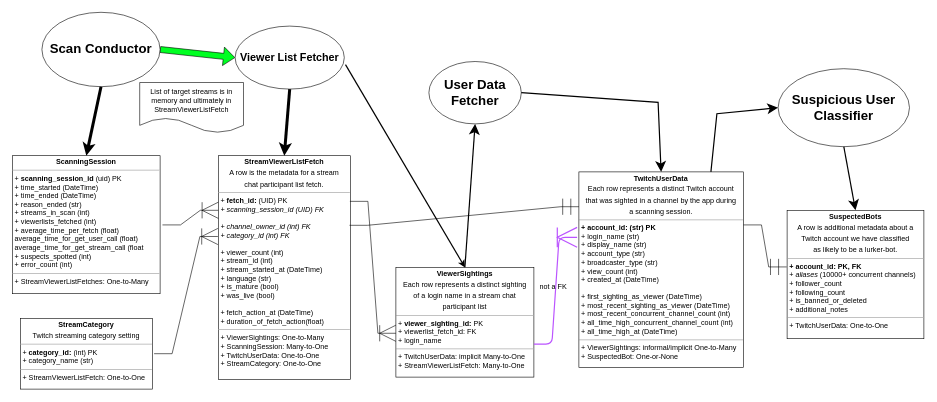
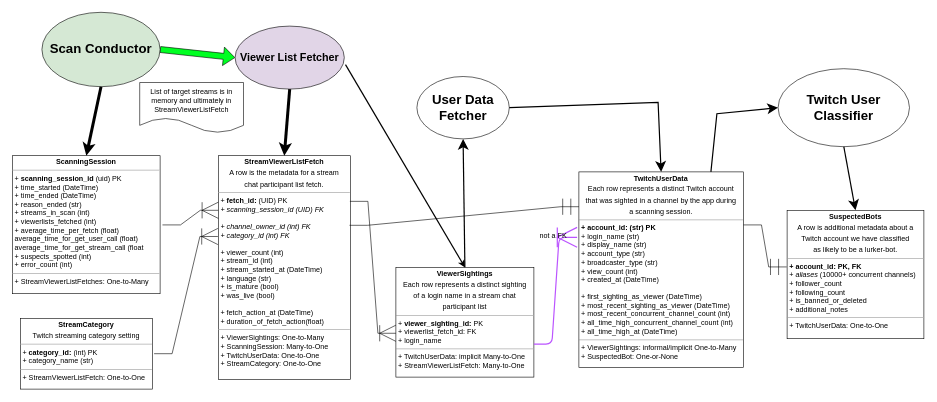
  <mxCell id="0" />
  <mxCell id="1" parent="0" />
  <mxCell id="2" value="&lt;p style=&quot;margin:0px;margin-top:4px;text-align:center;&quot;&gt;&lt;b&gt;TwitchUserData&lt;/b&gt;&lt;/p&gt;&lt;p style=&quot;margin:0px;margin-top:4px;text-align:center;&quot;&gt;Each row represents a distinct Twitch account&lt;/p&gt;&lt;p style=&quot;margin:0px;margin-top:4px;text-align:center;&quot;&gt;that was sighted in a channel by the app during&lt;/p&gt;&lt;p style=&quot;margin:0px;margin-top:4px;text-align:center;&quot;&gt;a scanning session.&lt;br&gt;&lt;/p&gt;&lt;hr size=&quot;1&quot;&gt;&lt;p style=&quot;margin:0px;margin-left:4px;&quot;&gt;&lt;b&gt;+ account_id: (str) PK&lt;/b&gt;&lt;br&gt;+ login_name (str)&lt;br&gt;&lt;/p&gt;&lt;p style=&quot;margin:0px;margin-left:4px;&quot;&gt;+ display_name (str)&lt;br&gt;&lt;/p&gt;&lt;p style=&quot;margin:0px;margin-left:4px;&quot;&gt;+ account_type (str)&lt;br&gt;&lt;/p&gt;&lt;p style=&quot;margin:0px;margin-left:4px;&quot;&gt;+ broadcaster_type (str)&lt;br&gt;&lt;/p&gt;&lt;p style=&quot;margin:0px;margin-left:4px;&quot;&gt;+ view_count (int)&lt;br&gt;&lt;/p&gt;&lt;p style=&quot;margin:0px;margin-left:4px;&quot;&gt;+ created_at (DateTime)&lt;br&gt;&lt;/p&gt;&lt;p style=&quot;margin:0px;margin-left:4px;&quot;&gt;&lt;br&gt;&lt;/p&gt;&lt;p style=&quot;margin:0px;margin-left:4px;&quot;&gt;+ first_sighting_as_viewer (DateTime)&lt;/p&gt;&lt;p style=&quot;margin:0px;margin-left:4px;&quot;&gt;+ most_recent_sighting_as_viewer (DateTime)&lt;/p&gt;&lt;p style=&quot;margin:0px;margin-left:4px;&quot;&gt;+ most_recent_concurrent_channel_count (int)&lt;br&gt;&lt;/p&gt;&lt;p style=&quot;margin:0px;margin-left:4px;&quot;&gt;+ all_time_high_concurrent_channel_count (int)&lt;br&gt;&lt;/p&gt;&lt;p style=&quot;margin:0px;margin-left:4px;&quot;&gt;+ all_time_high_at (DateTime)&lt;br&gt;&lt;/p&gt;&lt;hr size=&quot;1&quot;&gt;&lt;p style=&quot;margin:0px;margin-left:4px;&quot;&gt;+ ViewerSightings: informal/implicit One-to-Many&lt;/p&gt;&lt;p style=&quot;margin:0px;margin-left:4px;&quot;&gt;+ SuspectedBot: One-or-None&lt;br&gt;&lt;br&gt;&lt;/p&gt;" style="verticalAlign=top;align=left;overflow=fill;fontSize=12;fontFamily=Helvetica;html=1;rounded=0;shadow=0;comic=0;labelBackgroundColor=none;strokeWidth=1" parent="1" vertex="1"><mxGeometry x="964" y="286" width="274" height="326" as="geometry" /></mxCell>
  <mxCell id="3" value="&lt;p style=&quot;margin:0px;margin-top:4px;text-align:center;&quot;&gt;&lt;b&gt;SuspectedBots&lt;/b&gt;&lt;/p&gt;&lt;p style=&quot;margin:0px;margin-top:4px;text-align:center;&quot;&gt;A row is additional metadata about a&lt;/p&gt;&lt;p style=&quot;margin:0px;margin-top:4px;text-align:center;&quot;&gt;Twitch account we have classified&lt;/p&gt;&lt;p style=&quot;margin:0px;margin-top:4px;text-align:center;&quot;&gt;as likely to be a lurker-bot.&lt;br&gt;&lt;/p&gt;&lt;hr size=&quot;1&quot;&gt;&lt;p style=&quot;margin:0px;margin-left:4px;&quot;&gt;&lt;b&gt;+ account_id: PK, FK&lt;/b&gt;&lt;br&gt;+ &lt;i&gt;aliases &lt;/i&gt;(10000+ concurrent channels)&lt;/p&gt;&lt;p style=&quot;margin:0px;margin-left:4px;&quot;&gt;+ follower_count&lt;/p&gt;&lt;p style=&quot;margin:0px;margin-left:4px;&quot;&gt;+ following_count&lt;/p&gt;&lt;p style=&quot;margin:0px;margin-left:4px;&quot;&gt;+ is_banned_or_deleted&lt;/p&gt;&lt;p style=&quot;margin:0px;margin-left:4px;&quot;&gt;+ additional_notes&lt;/p&gt;&lt;hr size=&quot;1&quot;&gt;&lt;p style=&quot;margin:0px;margin-left:4px;&quot;&gt;+ TwitchUserData: One-to-One&lt;br&gt;&lt;br&gt;&lt;/p&gt;" style="verticalAlign=top;align=left;overflow=fill;fontSize=12;fontFamily=Helvetica;html=1;rounded=0;shadow=0;comic=0;labelBackgroundColor=none;strokeWidth=1" parent="1" vertex="1"><mxGeometry x="1311" y="350" width="228" height="214" as="geometry" /></mxCell>
  <mxCell id="4" value="&lt;p style=&quot;margin:0px;margin-top:4px;text-align:center;&quot;&gt;&lt;b&gt;ViewerSightings&lt;/b&gt;&lt;/p&gt;&lt;p style=&quot;margin:0px;margin-top:4px;text-align:center;&quot;&gt;Each row represents a distinct sighting&lt;/p&gt;&lt;p style=&quot;margin:0px;margin-top:4px;text-align:center;&quot;&gt;of a login name in a stream chat&lt;/p&gt;&lt;p style=&quot;margin:0px;margin-top:4px;text-align:center;&quot;&gt;participant list&lt;br&gt;&lt;/p&gt;&lt;hr size=&quot;1&quot;&gt;&lt;p style=&quot;margin:0px;margin-left:4px;&quot;&gt;+ &lt;b&gt;viewer_sighting_id:&lt;/b&gt; PK&lt;/p&gt;&lt;p style=&quot;margin:0px;margin-left:4px;&quot;&gt;+ viewerlist_fetch_id: FK&lt;br&gt;&lt;/p&gt;&lt;p style=&quot;margin:0px;margin-left:4px;&quot;&gt;+ login_name&lt;/p&gt;&lt;hr size=&quot;1&quot;&gt;&lt;p style=&quot;margin:0px;margin-left:4px;&quot;&gt;+ TwitchUserData: implicit Many-to-One&lt;/p&gt;&lt;p style=&quot;margin:0px;margin-left:4px;&quot;&gt;+ StreamViewerListFetch: Many-to-One&lt;/p&gt;" style="verticalAlign=top;align=left;overflow=fill;fontSize=12;fontFamily=Helvetica;html=1;rounded=0;shadow=0;comic=0;labelBackgroundColor=none;strokeWidth=1" parent="1" vertex="1"><mxGeometry x="659" y="445" width="230" height="183" as="geometry" /></mxCell>
  <mxCell id="5" value="" style="shape=flexArrow;endArrow=classic;html=1;rounded=0;exitX=1;exitY=0.5;exitDx=0;exitDy=0;entryX=0;entryY=0.5;entryDx=0;entryDy=0;fillColor=#00FF22;fillStyle=solid;" parent="1" source="9" target="19" edge="1"><mxGeometry width="50" height="50" relative="1" as="geometry"><mxPoint x="357" y="-45.5" as="sourcePoint" /><mxPoint x="257" y="-46" as="targetPoint" /></mxGeometry></mxCell>
- <mxCell id="6" value="&lt;font style=&quot;font-size: 22px;&quot;&gt;&lt;b&gt;User Data Fetcher&lt;br&gt;&lt;/b&gt;&lt;/font&gt;" style="ellipse;whiteSpace=wrap;html=1;" parent="1" vertex="1"><mxGeometry x="714" y="102" width="154" height="104" as="geometry" /></mxCell>
+ <mxCell id="6" value="&lt;font style=&quot;font-size: 22px;&quot;&gt;&lt;b&gt;User Data Fetcher&lt;br&gt;&lt;/b&gt;&lt;/font&gt;" style="ellipse;whiteSpace=wrap;html=1;" parent="1" vertex="1"><mxGeometry x="694" y="127" width="154" height="104" as="geometry" /></mxCell>
  <mxCell id="7" value="&lt;p style=&quot;margin:0px;margin-top:4px;text-align:center;&quot;&gt;&lt;b&gt;StreamViewerListFetch&lt;/b&gt;&lt;/p&gt;&lt;p style=&quot;margin:0px;margin-top:4px;text-align:center;&quot;&gt;A row is the metadata for a stream&lt;/p&gt;&lt;p style=&quot;margin:0px;margin-top:4px;text-align:center;&quot;&gt;chat participant list fetch.&lt;br&gt;&lt;/p&gt;&lt;hr size=&quot;1&quot;&gt;&lt;p style=&quot;margin:0px;margin-left:4px;&quot;&gt;+ &lt;b&gt;fetch_id:&lt;/b&gt; (UID) PK&lt;br&gt;&lt;i&gt;+ scanning_session_id (UID) FK&lt;/i&gt;&lt;/p&gt;&lt;p style=&quot;margin:0px;margin-left:4px;&quot;&gt;&lt;i&gt;&lt;br&gt;&lt;/i&gt;&lt;/p&gt;&lt;p style=&quot;margin:0px;margin-left:4px;&quot;&gt;&lt;i&gt;+ channel_owner_id (int) FK&lt;/i&gt;&lt;/p&gt;&lt;p style=&quot;margin:0px;margin-left:4px;&quot;&gt;&lt;i&gt;+ category_id (int) FK&lt;/i&gt;&lt;/p&gt;&lt;p style=&quot;margin:0px;margin-left:4px;&quot;&gt;&lt;br&gt;&lt;/p&gt;&lt;p style=&quot;margin:0px;margin-left:4px;&quot;&gt;+ viewer_count (int)&lt;br&gt;&lt;/p&gt;&lt;p style=&quot;margin:0px;margin-left:4px;&quot;&gt;+ stream_id (int)&lt;/p&gt;&lt;p style=&quot;margin:0px;margin-left:4px;&quot;&gt;+ stream_started_at (DateTime)&lt;/p&gt;&lt;p style=&quot;margin:0px;margin-left:4px;&quot;&gt;+ language (str)&lt;/p&gt;&lt;p style=&quot;margin:0px;margin-left:4px;&quot;&gt;+ is_mature (bool)&lt;/p&gt;&lt;p style=&quot;margin:0px;margin-left:4px;&quot;&gt;+ was_live (bool)&lt;/p&gt;&lt;p style=&quot;margin:0px;margin-left:4px;&quot;&gt;&lt;br&gt;&lt;/p&gt;&lt;p style=&quot;margin:0px;margin-left:4px;&quot;&gt;+ fetch_action_at (DateTime)&lt;/p&gt;&lt;p style=&quot;margin:0px;margin-left:4px;&quot;&gt;+ duration_of_fetch_action(float)&lt;/p&gt;&lt;hr size=&quot;1&quot;&gt;&lt;p style=&quot;margin:0px;margin-left:4px;&quot;&gt;+ ViewerSightings: One-to-Many&lt;br&gt;&lt;/p&gt;&lt;p style=&quot;margin:0px;margin-left:4px;&quot;&gt;+ ScanningSession: Many-to-One&lt;/p&gt;&lt;p style=&quot;margin:0px;margin-left:4px;&quot;&gt;+ TwitchUserData: One-to-One&lt;/p&gt;&lt;p style=&quot;margin:0px;margin-left:4px;&quot;&gt;+ StreamCategory: One-to-One&lt;br&gt;&lt;/p&gt;" style="verticalAlign=top;align=left;overflow=fill;fontSize=12;fontFamily=Helvetica;html=1;rounded=0;shadow=0;comic=0;labelBackgroundColor=none;strokeWidth=1" parent="1" vertex="1"><mxGeometry x="363" y="259" width="220" height="373" as="geometry" /></mxCell>
  <mxCell id="8" value="&lt;p style=&quot;margin:0px;margin-top:4px;text-align:center;&quot;&gt;&lt;b&gt;ScanningSession&lt;/b&gt;&lt;br&gt;&lt;/p&gt;&lt;hr size=&quot;1&quot;&gt;&lt;p style=&quot;margin:0px;margin-left:4px;&quot;&gt;+ &lt;b&gt;scanning_session_id&lt;/b&gt; (uid) PK&lt;br&gt;&lt;/p&gt;&lt;p style=&quot;margin:0px;margin-left:4px;&quot;&gt;+ time_started (DateTime)&lt;br&gt;&lt;/p&gt;&lt;p style=&quot;margin:0px;margin-left:4px;&quot;&gt;+ time_ended (DateTime)&lt;/p&gt;&lt;p style=&quot;margin:0px;margin-left:4px;&quot;&gt;+ reason_ended (str)&lt;br&gt;&lt;/p&gt;&lt;p style=&quot;margin:0px;margin-left:4px;&quot;&gt;+ streams_in_scan (int)&lt;br&gt;&lt;/p&gt;&lt;p style=&quot;margin:0px;margin-left:4px;&quot;&gt;+ viewerlists_fetched (int)&lt;br&gt;&lt;/p&gt;&lt;p style=&quot;margin:0px;margin-left:4px;&quot;&gt;+ average_time_per_fetch (float)&lt;br&gt;&lt;/p&gt;&lt;p style=&quot;margin:0px;margin-left:4px;&quot;&gt;average_time_for_get_user_call (float)&lt;br&gt;average_time_for_get_stream_call (float&lt;br&gt;&lt;/p&gt;&lt;p style=&quot;margin:0px;margin-left:4px;&quot;&gt;+ suspects_spotted (int)&lt;br&gt;&lt;/p&gt;&lt;p style=&quot;margin:0px;margin-left:4px;&quot;&gt;+ error_count (int)&lt;br&gt;&lt;/p&gt;&lt;hr size=&quot;1&quot;&gt;&lt;p style=&quot;margin:0px;margin-left:4px;&quot;&gt;+ StreamViewerListFetches: One-to-Many&lt;br&gt;&lt;br&gt;&lt;/p&gt;" style="verticalAlign=top;align=left;overflow=fill;fontSize=12;fontFamily=Helvetica;html=1;rounded=0;shadow=0;comic=0;labelBackgroundColor=none;strokeWidth=1" parent="1" vertex="1"><mxGeometry x="20" y="259" width="246" height="230" as="geometry" /></mxCell>
- <mxCell id="9" value="&lt;font style=&quot;font-size: 22px;&quot;&gt;&lt;b&gt;Scan Conductor&lt;br&gt;&lt;/b&gt;&lt;/font&gt;" style="ellipse;whiteSpace=wrap;html=1;" parent="1" vertex="1"><mxGeometry x="69" y="20" width="197" height="124" as="geometry" /></mxCell>
- <mxCell id="10" value="&lt;font style=&quot;font-size: 22px;&quot;&gt;&lt;b&gt;Suspicious User Classifier&lt;br&gt;&lt;/b&gt;&lt;/font&gt;" style="ellipse;whiteSpace=wrap;html=1;" parent="1" vertex="1"><mxGeometry x="1296" y="114" width="219" height="130" as="geometry" /></mxCell>
+ <mxCell id="9" value="&lt;font style=&quot;font-size: 22px;&quot;&gt;&lt;b&gt;Scan Conductor&lt;br&gt;&lt;/b&gt;&lt;/font&gt;" style="ellipse;whiteSpace=wrap;html=1;fillColor=#d5e8d4;" parent="1" vertex="1"><mxGeometry x="69" y="20" width="197" height="124" as="geometry" /></mxCell>
+ <mxCell id="10" value="&lt;font style=&quot;font-size: 22px;&quot;&gt;&lt;b&gt;Twitch User Classifier&lt;br&gt;&lt;/b&gt;&lt;/font&gt;" style="ellipse;whiteSpace=wrap;html=1;" parent="1" vertex="1"><mxGeometry x="1296" y="114" width="219" height="130" as="geometry" /></mxCell>
  <mxCell id="11" value="&lt;p style=&quot;margin:0px;margin-top:4px;text-align:center;&quot;&gt;&lt;b&gt;StreamCategory&lt;/b&gt;&lt;/p&gt;&lt;p style=&quot;margin:0px;margin-top:4px;text-align:center;&quot;&gt;Twitch streaming category setting&lt;br&gt;&lt;/p&gt;&lt;hr size=&quot;1&quot;&gt;&lt;p style=&quot;margin:0px;margin-left:4px;&quot;&gt;+ &lt;b&gt;category_id:&lt;/b&gt; (int) PK&lt;br&gt;+ category_name (str)&lt;br&gt;&lt;/p&gt;&lt;hr size=&quot;1&quot;&gt;&lt;p style=&quot;margin:0px;margin-left:4px;&quot;&gt;+ StreamViewerListFetch: One-to-One&lt;/p&gt;" style="verticalAlign=top;align=left;overflow=fill;fontSize=12;fontFamily=Helvetica;html=1;rounded=0;shadow=0;comic=0;labelBackgroundColor=none;strokeWidth=1" vertex="1" parent="1"><mxGeometry x="33" y="530" width="220" height="118" as="geometry" /></mxCell>
  <mxCell id="12" value="" style="endArrow=classic;html=1;rounded=0;entryX=0.5;entryY=1;entryDx=0;entryDy=0;endSize=12;exitX=0.5;exitY=0;exitDx=0;exitDy=0;strokeWidth=2;" edge="1" parent="1" source="4" target="6"><mxGeometry width="50" height="50" relative="1" as="geometry"><mxPoint x="1104" y="732" as="sourcePoint" /><mxPoint x="1046" y="732" as="targetPoint" /></mxGeometry></mxCell>
  <mxCell id="13" value="" style="edgeStyle=entityRelationEdgeStyle;fontSize=12;html=1;endArrow=ERoneToMany;rounded=0;exitX=1;exitY=0.5;exitDx=0;exitDy=0;endSize=25;entryX=-0.003;entryY=0.361;entryDx=0;entryDy=0;entryPerimeter=0;" edge="1" parent="1" target="7"><mxGeometry width="100" height="100" relative="1" as="geometry"><mxPoint x="256" y="589" as="sourcePoint" /><mxPoint x="363" y="378" as="targetPoint" /></mxGeometry></mxCell>
  <mxCell id="14" value="" style="edgeStyle=entityRelationEdgeStyle;fontSize=12;html=1;endArrow=ERoneToMany;rounded=0;exitX=1;exitY=0.5;exitDx=0;exitDy=0;entryX=-0.018;entryY=0.243;entryDx=0;entryDy=0;entryPerimeter=0;endSize=25;" edge="1" parent="1"><mxGeometry width="100" height="100" relative="1" as="geometry"><mxPoint x="269.96" y="374.36" as="sourcePoint" /><mxPoint x="363" y="349.999" as="targetPoint" /><Array as="points"><mxPoint x="710.96" y="588.36" /></Array></mxGeometry></mxCell>
  <mxCell id="15" value="" style="edgeStyle=entityRelationEdgeStyle;fontSize=12;html=1;endArrow=ERoneToMany;rounded=0;endSize=25;exitX=0.997;exitY=0.204;exitDx=0;exitDy=0;exitPerimeter=0;" edge="1" parent="1" source="7"><mxGeometry width="100" height="100" relative="1" as="geometry"><mxPoint x="587.64" y="336.042" as="sourcePoint" /><mxPoint x="659" y="554.95" as="targetPoint" /></mxGeometry></mxCell>
  <mxCell id="16" value="" style="edgeStyle=entityRelationEdgeStyle;fontSize=12;html=1;endArrow=ERmandOne;rounded=0;entryX=0;entryY=0.178;entryDx=0;entryDy=0;entryPerimeter=0;endSize=25;exitX=0.994;exitY=0.311;exitDx=0;exitDy=0;exitPerimeter=0;" edge="1" parent="1" source="7" target="2"><mxGeometry width="100" height="100" relative="1" as="geometry"><mxPoint x="601" y="322" as="sourcePoint" /><mxPoint x="640" y="141" as="targetPoint" /></mxGeometry></mxCell>
  <mxCell id="17" value="" style="edgeStyle=entityRelationEdgeStyle;fontSize=12;html=1;endArrow=ERoneToMany;rounded=1;endSize=30;curved=0;strokeWidth=2;strokeColor=#BB54FF;exitX=1;exitY=0.699;exitDx=0;exitDy=0;exitPerimeter=0;" edge="1" parent="1" source="4"><mxGeometry width="100" height="100" relative="1" as="geometry"><mxPoint x="969" y="605" as="sourcePoint" /><mxPoint x="961" y="395" as="targetPoint" /></mxGeometry></mxCell>
  <mxCell id="18" value="" style="edgeStyle=entityRelationEdgeStyle;fontSize=12;html=1;endArrow=ERmandOne;rounded=0;exitX=1.001;exitY=0.271;exitDx=0;exitDy=0;entryX=-0.003;entryY=0.441;entryDx=0;entryDy=0;endSize=25;exitPerimeter=0;entryPerimeter=0;" edge="1" parent="1" source="2" target="3"><mxGeometry width="100" height="100" relative="1" as="geometry"><mxPoint x="1221" y="114" as="sourcePoint" /><mxPoint x="1616" y="113" as="targetPoint" /></mxGeometry></mxCell>
- <mxCell id="19" value="&lt;font style=&quot;font-size: 18px;&quot;&gt;&lt;b&gt;Viewer List Fetcher&lt;br&gt;&lt;/b&gt;&lt;/font&gt;" style="ellipse;whiteSpace=wrap;html=1;" vertex="1" parent="1"><mxGeometry x="391" y="43" width="182" height="105" as="geometry" /></mxCell>
+ <mxCell id="19" value="&lt;font style=&quot;font-size: 18px;&quot;&gt;&lt;b&gt;Viewer List Fetcher&lt;br&gt;&lt;/b&gt;&lt;/font&gt;" style="ellipse;whiteSpace=wrap;html=1;fillColor=#e1d5e7;" vertex="1" parent="1"><mxGeometry x="391" y="43" width="182" height="105" as="geometry" /></mxCell>
  <mxCell id="20" value="" style="endArrow=classic;html=1;rounded=0;entryX=0.5;entryY=0;entryDx=0;entryDy=0;exitX=0.5;exitY=1;exitDx=0;exitDy=0;strokeWidth=5;" edge="1" parent="1" source="9" target="8"><mxGeometry width="50" height="50" relative="1" as="geometry"><mxPoint x="785" y="466" as="sourcePoint" /><mxPoint x="835" y="416" as="targetPoint" /></mxGeometry></mxCell>
  <mxCell id="21" value="" style="endArrow=classic;html=1;rounded=0;entryX=0.5;entryY=0;entryDx=0;entryDy=0;exitX=0.5;exitY=1;exitDx=0;exitDy=0;strokeWidth=5;" edge="1" parent="1" source="19" target="7"><mxGeometry width="50" height="50" relative="1" as="geometry"><mxPoint x="465" y="155" as="sourcePoint" /><mxPoint x="153" y="269" as="targetPoint" /></mxGeometry></mxCell>
  <mxCell id="22" value="" style="endArrow=classic;html=1;rounded=0;entryX=0.5;entryY=0;entryDx=0;entryDy=0;strokeWidth=2;exitX=1.011;exitY=0.611;exitDx=0;exitDy=0;exitPerimeter=0;" edge="1" parent="1" source="19" target="4"><mxGeometry width="50" height="50" relative="1" as="geometry"><mxPoint x="654" y="104" as="sourcePoint" /><mxPoint x="833" y="128" as="targetPoint" /><Array as="points" /></mxGeometry></mxCell>
  <mxCell id="23" value="" style="endArrow=classic;html=1;rounded=0;entryX=0.5;entryY=0;entryDx=0;entryDy=0;endSize=12;exitX=1;exitY=0.5;exitDx=0;exitDy=0;strokeWidth=2;" edge="1" parent="1" source="6" target="2"><mxGeometry width="50" height="50" relative="1" as="geometry"><mxPoint x="784" y="455" as="sourcePoint" /><mxPoint x="784" y="216" as="targetPoint" /><Array as="points"><mxPoint x="1096" y="170" /></Array></mxGeometry></mxCell>
  <mxCell id="24" value="" style="endArrow=classic;html=1;rounded=0;entryX=0;entryY=0.5;entryDx=0;entryDy=0;endSize=12;exitX=0.803;exitY=0;exitDx=0;exitDy=0;strokeWidth=2;exitPerimeter=0;" edge="1" parent="1" source="2" target="10"><mxGeometry width="50" height="50" relative="1" as="geometry"><mxPoint x="1173" y="229" as="sourcePoint" /><mxPoint x="1190" y="-10" as="targetPoint" /><Array as="points"><mxPoint x="1194" y="189" /></Array></mxGeometry></mxCell>
  <mxCell id="25" value="" style="endArrow=classic;html=1;rounded=0;entryX=0.5;entryY=0;entryDx=0;entryDy=0;endSize=12;exitX=0.5;exitY=1;exitDx=0;exitDy=0;strokeWidth=2;" edge="1" parent="1" source="10" target="3"><mxGeometry width="50" height="50" relative="1" as="geometry"><mxPoint x="1194" y="296" as="sourcePoint" /><mxPoint x="1306" y="189" as="targetPoint" /><Array as="points" /></mxGeometry></mxCell>
  <mxCell id="26" value="List of target streams is in memory and ultimately in StreamViewerListFetch" style="shape=document;whiteSpace=wrap;html=1;boundedLbl=1;dashed=0;flipH=1;" vertex="1" parent="1"><mxGeometry x="232" y="137" width="173" height="84" as="geometry" /></mxCell>
- <mxCell id="27" value="not a FK" style="text;html=1;align=center;verticalAlign=middle;resizable=0;points=[];autosize=1;strokeColor=none;fillColor=none;" vertex="1" parent="1"><mxGeometry x="889" y="465" width="63" height="26" as="geometry" /></mxCell>
+ <mxCell id="27" value="not a FK" style="text;html=1;align=center;verticalAlign=middle;resizable=0;points=[];autosize=1;strokeColor=none;fillColor=none;" vertex="1" parent="1"><mxGeometry x="889" y="380" width="63" height="26" as="geometry" /></mxCell>
